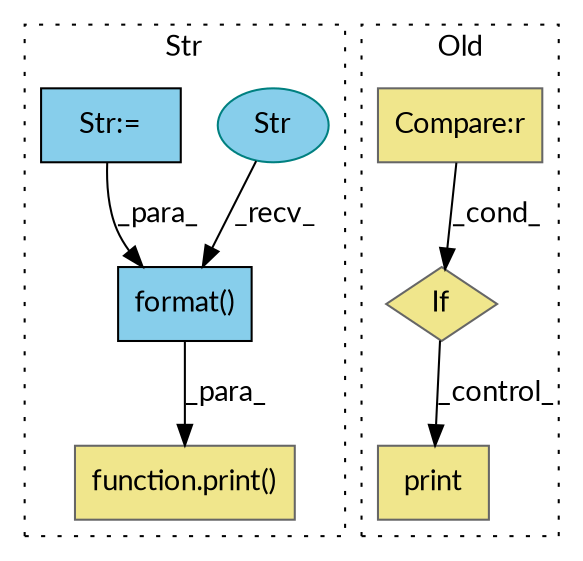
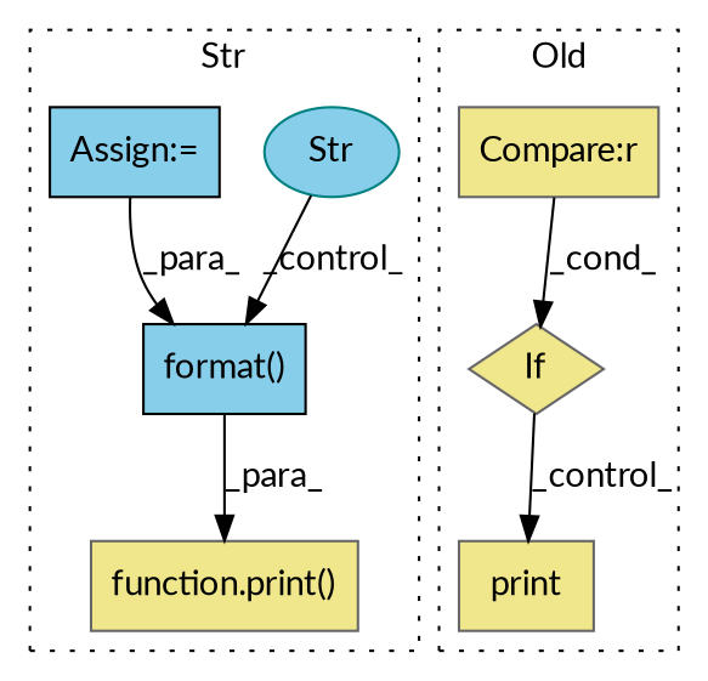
  digraph {
    fontname=Lato
    node [a=75 color=gray40 fillcolor=khaki fontname=Lato l=3 shape=box style=filled]
    edge [fontname=Lato]
    n1 [color=black fillcolor=skyblue l="47,1" label="format()" s="6037,6156"]
    n2 [a=66 color=teal fillcolor=skyblue l=39 label=Str s=6037 shape=ellipse]
    n3 [l="6,1" label="function.print()" s="6031,6157"]
-   n4 [a=68 color=black fillcolor=skyblue label="Str:=" s=5969]
+   n4 [a=68 color=black fillcolor=skyblue label="Assign:=" s=5969]
    n5 [a=94 l=5 label=print s=4626]
    n6 [a=96 label=If s=4603 shape=diamond]
    n7 [a=40 l=6 label="Compare:r" s=4606]
    subgraph cluster_1 {
      label=Str
      style=dotted
      n1
      n2
      n3
      n4
    }
    subgraph cluster_2 {
      label=Old
      style=dotted
      n5
      n6
      n7
    }
    n1 -> n3 [label=_para_]
-   n2 -> n1 [label=_recv_]
+   n2 -> n1 [label=_control_]
    n4 -> n1 [label=_para_]
    n6 -> n5 [label=_control_]
    n7 -> n6 [label=_cond_]
  }
